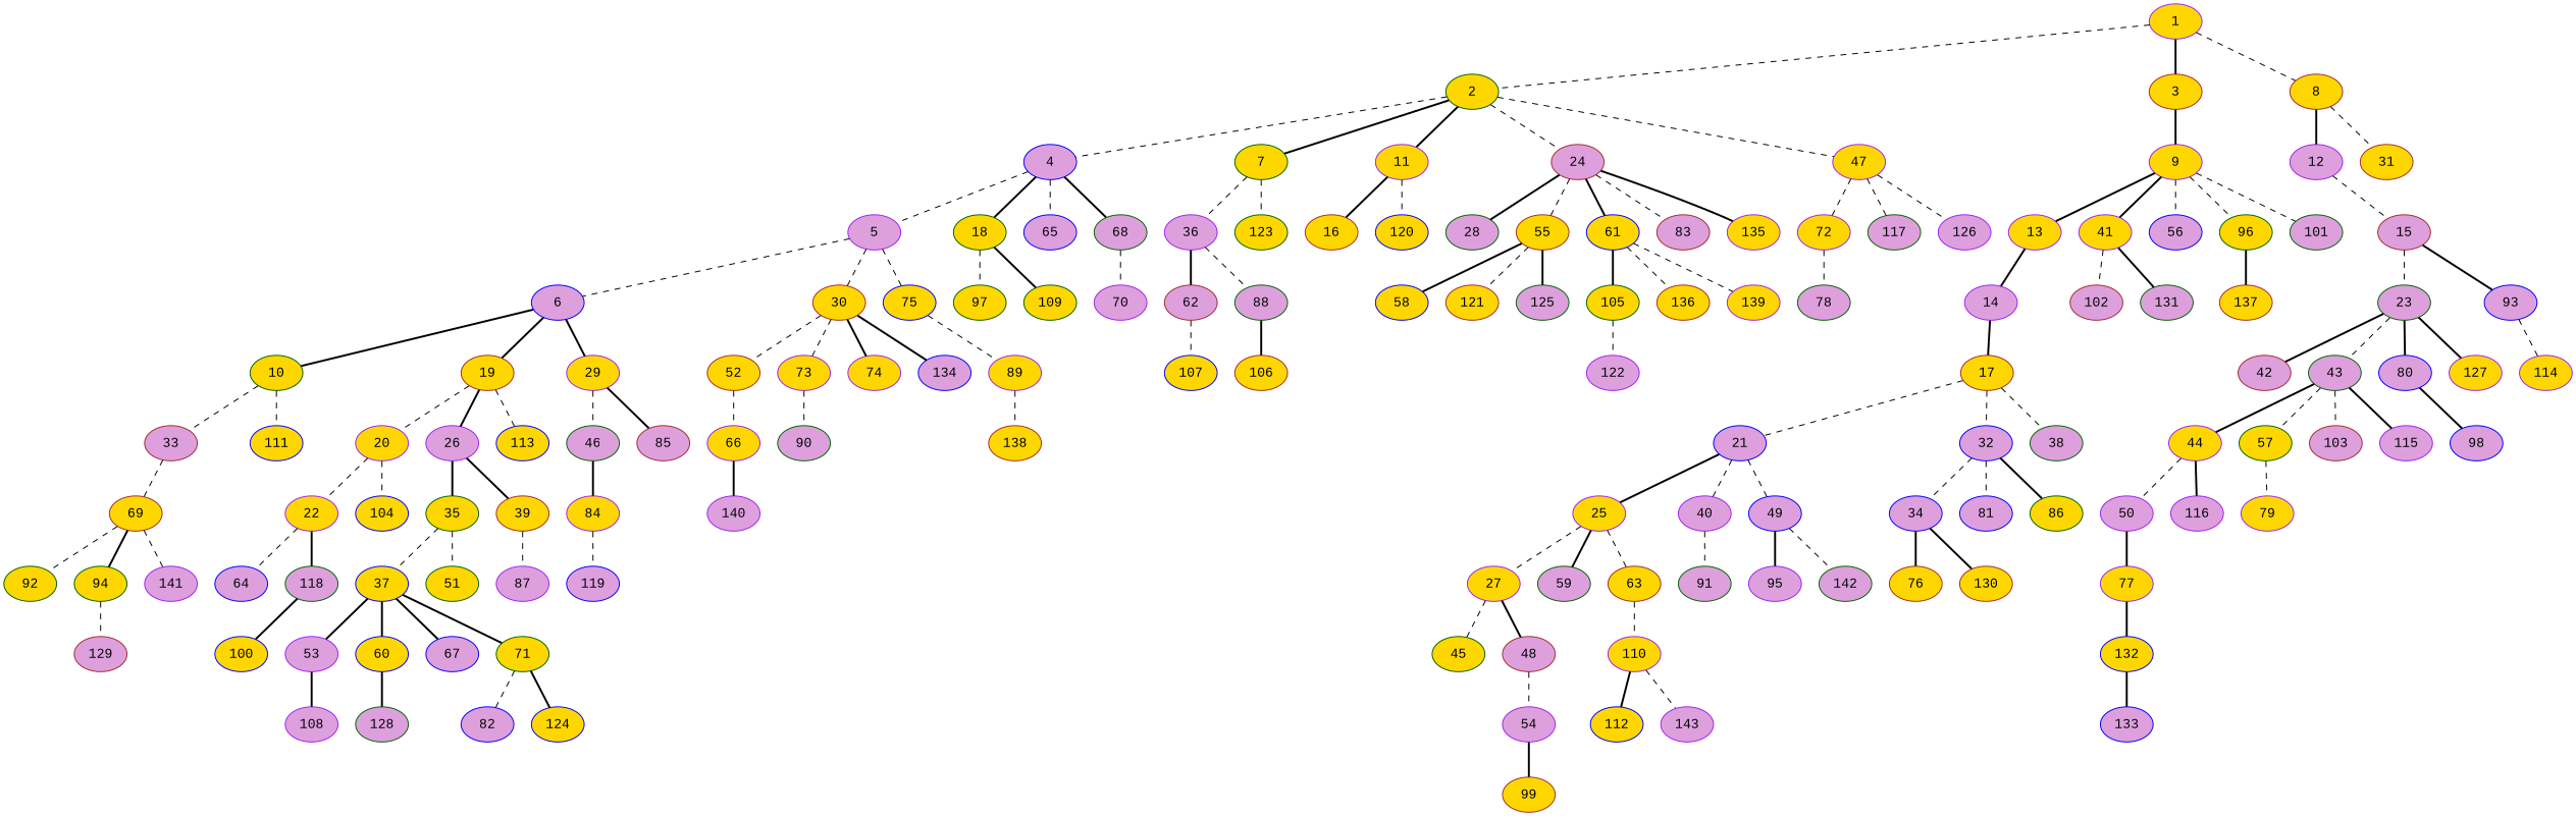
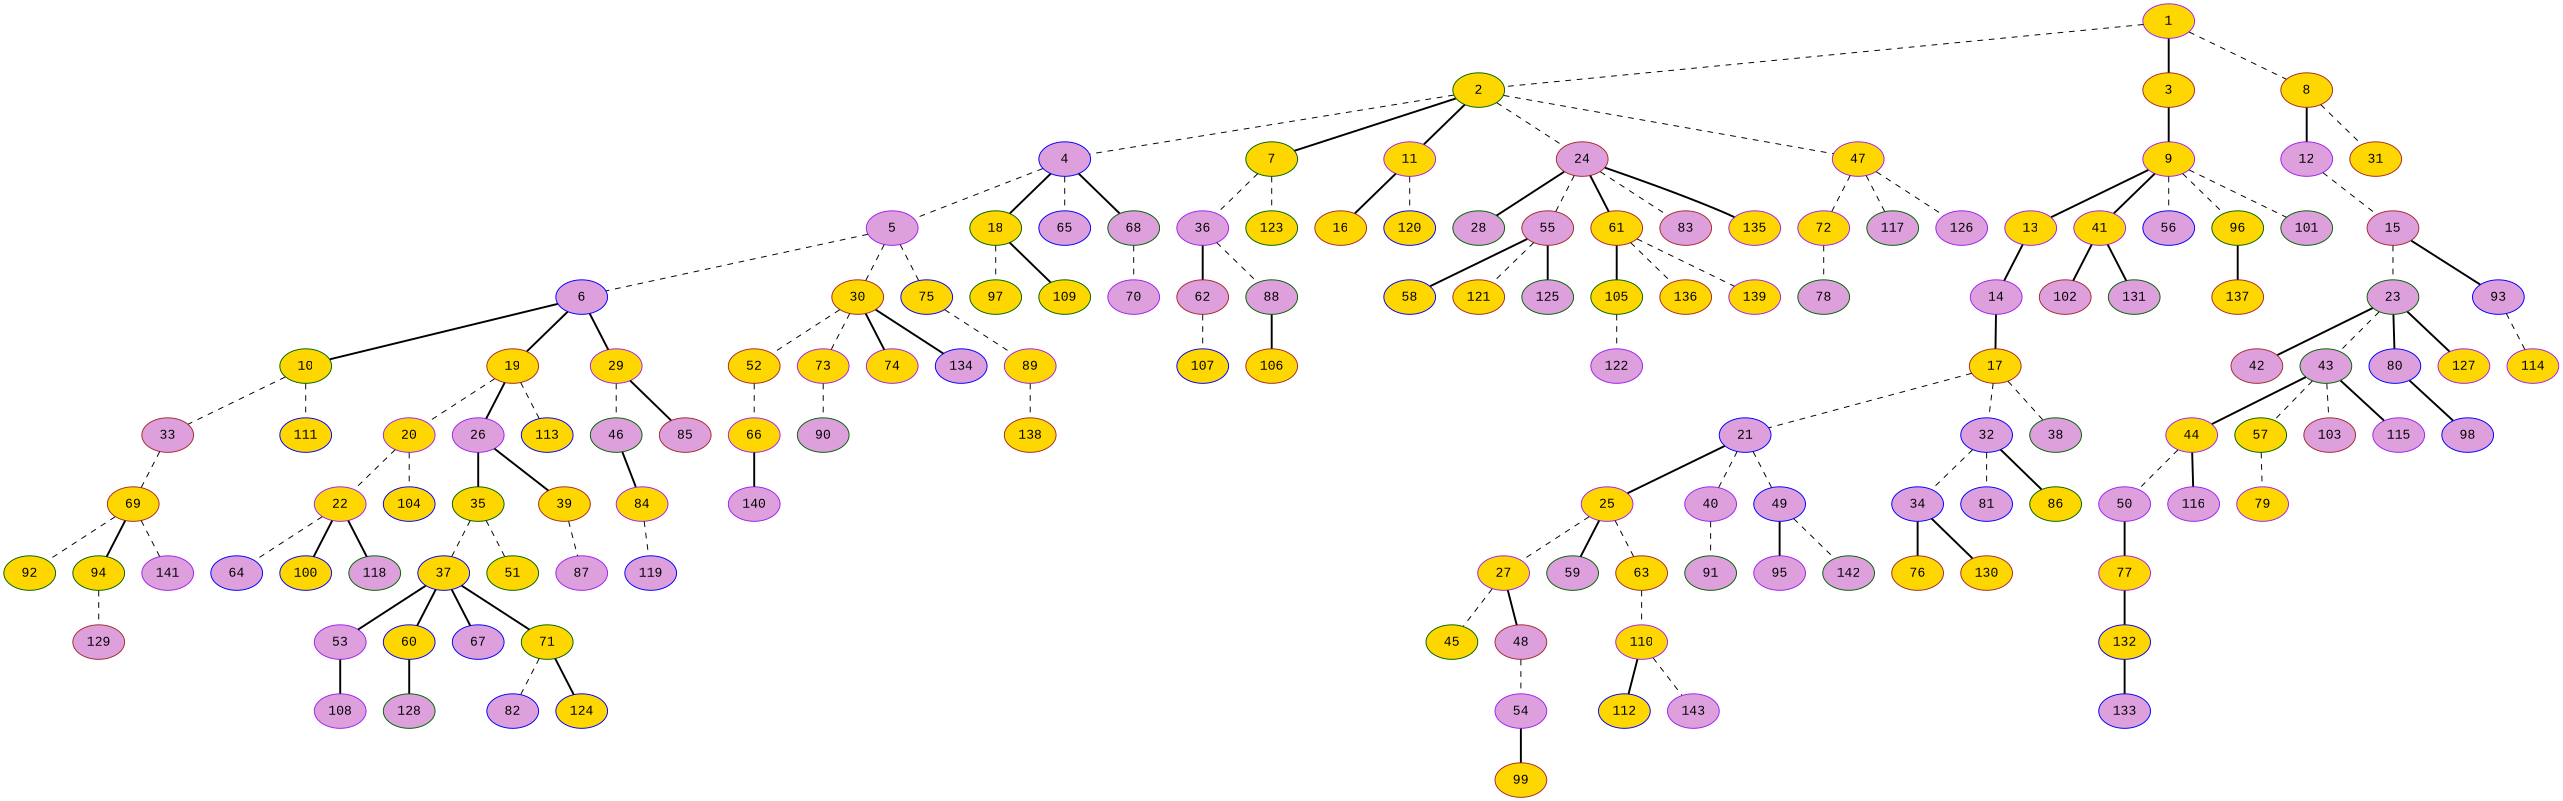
  graph {
    fontname="Liberation Mono"
    node [color=purple fillcolor=gold fontname="Liberation Mono" style=filled]
    edge [fontname="Liberation Mono" style=dashed]
    2 [color=darkgreen]
    1
    3 [color=brown]
    8 [color=brown]
    4 [color=blue fillcolor=plum]
    7 [color=darkgreen]
    11
    24 [color=brown fillcolor=plum]
    47
    9
    12 [fillcolor=plum]
    31 [color=brown]
    5 [fillcolor=plum]
    18 [color=darkgreen]
    65 [color=blue fillcolor=plum]
    68 [color=darkgreen fillcolor=plum]
    36 [fillcolor=plum]
    123 [color=darkgreen]
    16 [color=brown]
    120 [color=blue]
    28 [color=darkgreen fillcolor=plum]
-   55 [color=brown]
-   61 [color=blue]
+   55 [color=brown fillcolor=plum]
+   61 [color=brown]
    83 [color=brown fillcolor=plum]
    135
    72
    117 [color=darkgreen fillcolor=plum]
    126 [fillcolor=plum]
    13
    41
    56 [color=blue fillcolor=plum]
    96 [color=darkgreen]
    101 [color=darkgreen fillcolor=plum]
    6 [color=blue fillcolor=plum]
    30 [color=brown]
    75 [color=blue]
    97 [color=darkgreen]
    109 [color=darkgreen]
    70 [fillcolor=plum]
    10 [color=darkgreen]
    19 [color=brown]
    29
    52 [color=brown]
    73
    74
    134 [color=blue fillcolor=plum]
    89
    33 [color=brown fillcolor=plum]
    111 [color=blue]
    20
    26 [fillcolor=plum]
    113 [color=blue]
    46 [color=darkgreen fillcolor=plum]
    85 [color=brown fillcolor=plum]
    62 [color=brown fillcolor=plum]
    88 [color=darkgreen fillcolor=plum]
    15 [color=brown fillcolor=plum]
    14 [fillcolor=plum]
    102 [color=brown fillcolor=plum]
    131 [color=darkgreen fillcolor=plum]
    137 [color=brown]
    69 [color=brown]
    23 [color=darkgreen fillcolor=plum]
    93 [color=blue fillcolor=plum]
    17 [color=brown]
    21 [color=blue fillcolor=plum]
    32 [color=blue fillcolor=plum]
    38 [color=darkgreen fillcolor=plum]
    42 [color=brown fillcolor=plum]
    43 [color=darkgreen fillcolor=plum]
    80 [color=blue fillcolor=plum]
    127
    114
    25
    40 [fillcolor=plum]
    49 [color=blue fillcolor=plum]
    34 [color=blue fillcolor=plum]
    81 [color=blue fillcolor=plum]
    86 [color=darkgreen]
    22
    104 [color=blue]
    35 [color=darkgreen]
    39 [color=brown]
    64 [color=blue fillcolor=plum]
    100 [color=blue]
    118 [color=darkgreen fillcolor=plum]
    27
    59 [color=darkgreen fillcolor=plum]
    63 [color=brown]
    91 [color=darkgreen fillcolor=plum]
    95 [fillcolor=plum]
    142 [color=darkgreen fillcolor=plum]
    44
    57 [color=darkgreen]
    103 [color=brown fillcolor=plum]
    115 [fillcolor=plum]
    98 [color=blue fillcolor=plum]
    58 [color=blue]
    121 [color=brown]
    125 [color=darkgreen fillcolor=plum]
    105 [color=darkgreen]
    136 [color=brown]
    139
    45 [color=darkgreen]
    48 [color=brown fillcolor=plum]
    110
    37 [color=blue]
    51 [color=darkgreen]
    87 [fillcolor=plum]
    54 [fillcolor=plum]
    84
    66
    90 [color=darkgreen fillcolor=plum]
    76 [color=brown]
    130 [color=brown]
    92 [color=darkgreen]
    94 [color=darkgreen]
    141 [fillcolor=plum]
    53 [fillcolor=plum]
    60 [color=blue]
    67 [color=blue fillcolor=plum]
    71 [color=darkgreen]
    107 [color=blue]
    106 [color=brown]
    108 [fillcolor=plum]
    128 [color=darkgreen fillcolor=plum]
    82 [color=blue fillcolor=plum]
    124 [color=blue]
    50 [fillcolor=plum]
    116 [fillcolor=plum]
    79
    77
    119 [color=blue fillcolor=plum]
    78 [color=darkgreen fillcolor=plum]
    99 [color=brown]
    132 [color=blue]
    140 [fillcolor=plum]
    122 [fillcolor=plum]
    112 [color=blue]
    143 [fillcolor=plum]
    129 [color=brown fillcolor=plum]
    138 [color=brown]
    133 [color=blue fillcolor=plum]
    2 -- 4
    2 -- 7 [style=bold]
    2 -- 11 [style=bold]
    2 -- 24
    2 -- 47
    1 -- 2
    1 -- 3 [style=bold]
    1 -- 8
    3 -- 9 [style=bold]
    8 -- 12 [style=bold]
    8 -- 31
    4 -- 5
    4 -- 18 [style=bold]
    4 -- 65
    4 -- 68 [style=bold]
    7 -- 36
    7 -- 123
    11 -- 16 [style=bold]
    11 -- 120
    24 -- 28 [style=bold]
    24 -- 55
    24 -- 61 [style=bold]
    24 -- 83
    24 -- 135 [style=bold]
    47 -- 72
    47 -- 117
    47 -- 126
    9 -- 13 [style=bold]
    9 -- 41 [style=bold]
    9 -- 56
    9 -- 96
    9 -- 101
    12 -- 15
    5 -- 6
    5 -- 30
    5 -- 75
    18 -- 97
    18 -- 109 [style=bold]
    68 -- 70
    36 -- 62 [style=bold]
    36 -- 88
    55 -- 58 [style=bold]
    55 -- 121
    55 -- 125 [style=bold]
    61 -- 105 [style=bold]
    61 -- 136
    61 -- 139
    72 -- 78
    13 -- 14 [style=bold]
-   41 -- 102
+   41 -- 102 [style=bold]
    41 -- 131 [style=bold]
    96 -- 137 [style=bold]
    6 -- 10 [style=bold]
    6 -- 19 [style=bold]
    6 -- 29 [style=bold]
    30 -- 52
    30 -- 73
    30 -- 74 [style=bold]
    30 -- 134 [style=bold]
    75 -- 89
    10 -- 33
    10 -- 111
    19 -- 20
    19 -- 26 [style=bold]
    19 -- 113
    29 -- 46
    29 -- 85 [style=bold]
    52 -- 66
    73 -- 90
    89 -- 138
    33 -- 69
    20 -- 22
    20 -- 104
    26 -- 35 [style=bold]
    26 -- 39 [style=bold]
    46 -- 84 [style=bold]
    62 -- 107
    88 -- 106 [style=bold]
    15 -- 23
    15 -- 93 [style=bold]
    14 -- 17 [style=bold]
    69 -- 92
    69 -- 94 [style=bold]
    69 -- 141
    23 -- 42 [style=bold]
    23 -- 43
    23 -- 80 [style=bold]
    23 -- 127 [style=bold]
    93 -- 114
    17 -- 21
    17 -- 32
    17 -- 38
    21 -- 25 [style=bold]
    21 -- 40
    21 -- 49
    32 -- 34
    32 -- 81
    32 -- 86 [style=bold]
    43 -- 44 [style=bold]
    43 -- 57
    43 -- 103
    43 -- 115 [style=bold]
    80 -- 98 [style=bold]
    25 -- 27
    25 -- 59 [style=bold]
    25 -- 63
    40 -- 91
    49 -- 95 [style=bold]
    49 -- 142
    34 -- 76 [style=bold]
    34 -- 130 [style=bold]
    22 -- 64
-   118 -- 100 [style=bold]
+   22 -- 100 [style=bold]
    22 -- 118 [style=bold]
    35 -- 37
    35 -- 51
    39 -- 87
    27 -- 45
    27 -- 48 [style=bold]
    63 -- 110
    44 -- 50
    44 -- 116 [style=bold]
    57 -- 79
    105 -- 122
    48 -- 54
    110 -- 112 [style=bold]
    110 -- 143
    37 -- 53 [style=bold]
    37 -- 60 [style=bold]
    37 -- 67 [style=bold]
    37 -- 71 [style=bold]
    54 -- 99 [style=bold]
    84 -- 119
    66 -- 140 [style=bold]
    94 -- 129
    53 -- 108 [style=bold]
    60 -- 128 [style=bold]
    71 -- 82
    71 -- 124 [style=bold]
    50 -- 77 [style=bold]
    77 -- 132 [style=bold]
    132 -- 133 [style=bold]
  }
